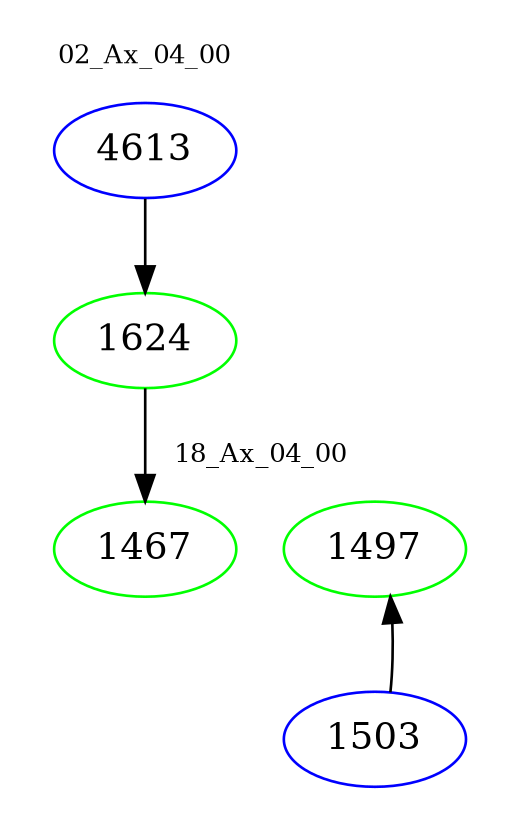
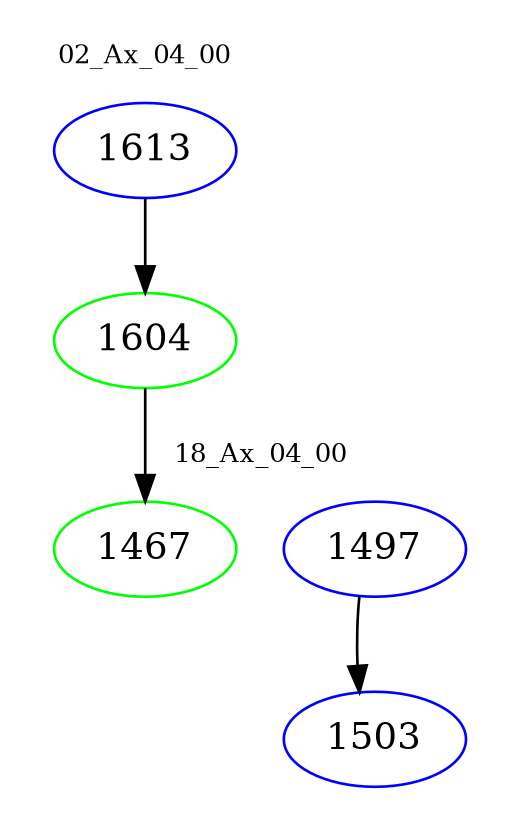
  digraph {
    node [color=blue]
    edge [color=black]
-   n1 [label=4613]
-   n2 [color=green label=1624]
-   n3 [color=green label=1497]
+   n1 [label=1613]
+   n2 [color=green label=1604]
+   n3 [label=1497]
    n4 [color=green label=1467]
    n5 [label=1503]
    subgraph cluster_1 {
      color=white
      fontsize=10
      label="02_Ax_04_00"
      n1
      n2
    }
    subgraph cluster_2 {
      color=white
      fontsize=10
      label="18_Ax_04_00"
      n3
      n4
      n5
    }
    n1 -> n2
    n2 -> n4
-   n5 -> n3
+   n3 -> n5
  }
